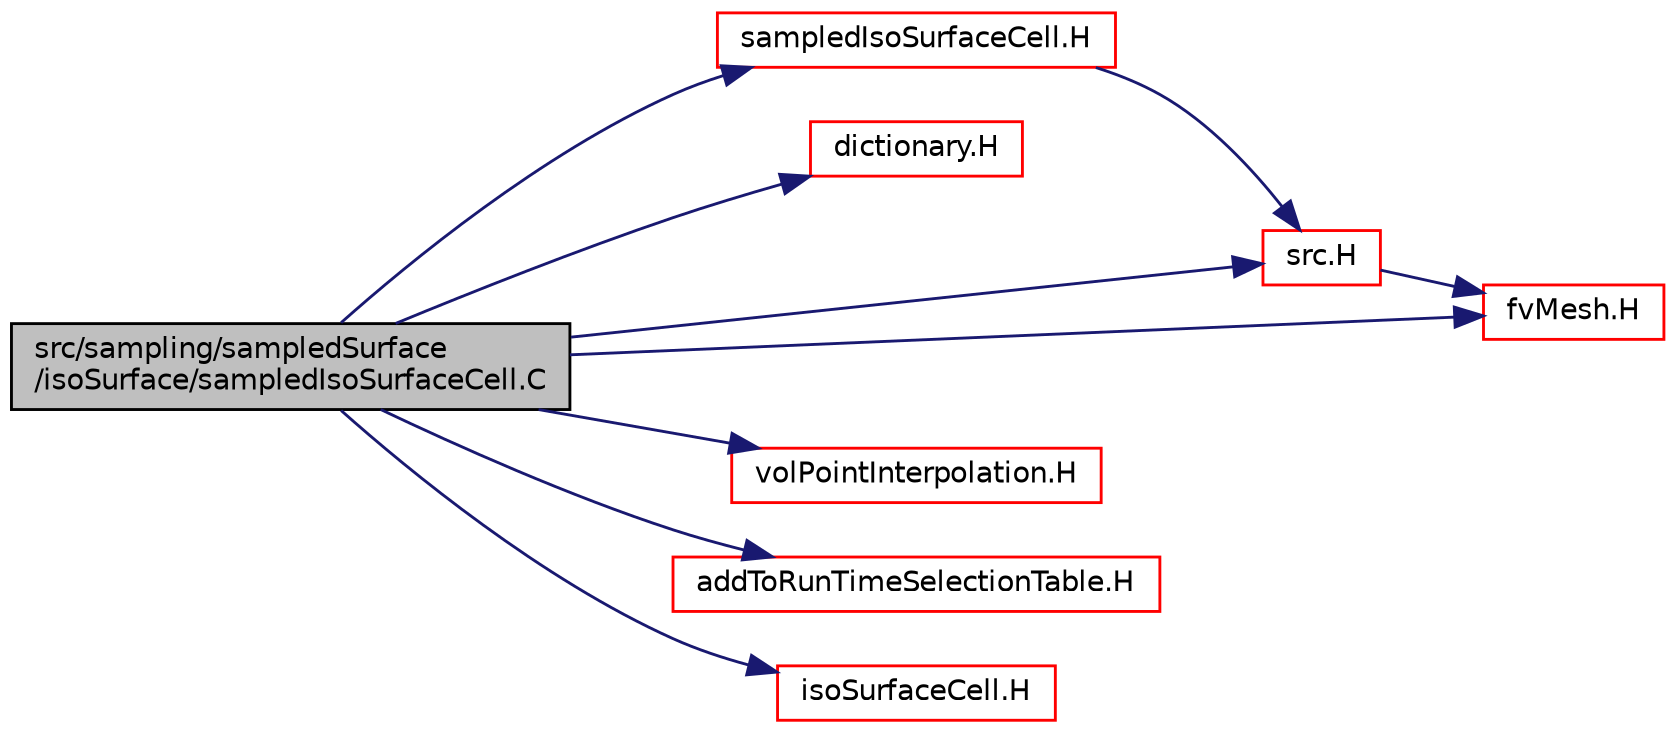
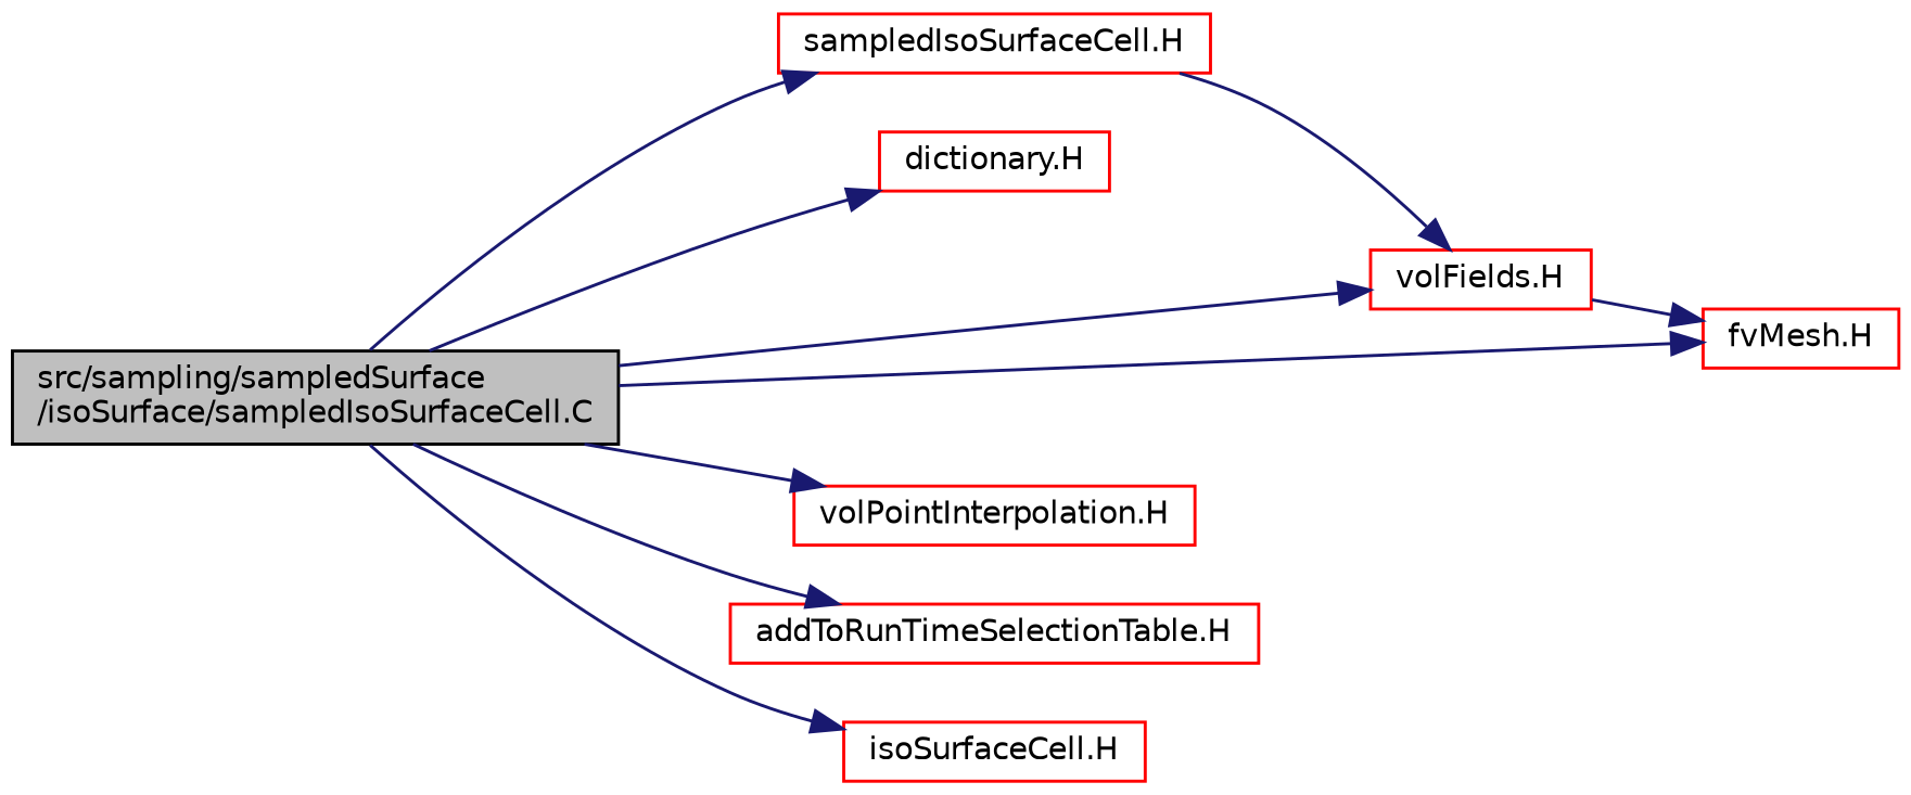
  digraph {
    rankdir=LR
    node [color=red fontname=Helvetica fontsize=10 shape=record]
    edge [color=midnightblue fontname=Helvetica fontsize=10 labelfontname=Helvetica labelfontsize=10 style=solid]
    n1 [color=black fillcolor=grey75 fontcolor=black height=0.2 label="src/sampling/sampledSurface\l/isoSurface/sampledIsoSurfaceCell.C" style=filled width=0.4]
    n2 [height=0.2 label="sampledIsoSurfaceCell.H" width=0.4]
    n3 [height=0.2 label="dictionary.H" width=0.4]
-   n4 [height=0.2 label="src.H" width=0.4]
+   n4 [height=0.2 label="volFields.H" width=0.4]
    n5 [height=0.2 label="fvMesh.H" width=0.4]
    n6 [height=0.2 label="volPointInterpolation.H" width=0.4]
    n7 [height=0.2 label="addToRunTimeSelectionTable.H" width=0.4]
    n8 [height=0.2 label="isoSurfaceCell.H" width=0.4]
    n1 -> n2
    n1 -> n3
    n1 -> n4
    n1 -> n5
    n1 -> n6
    n1 -> n7
    n1 -> n8
    n2 -> n4
    n4 -> n5
  }
